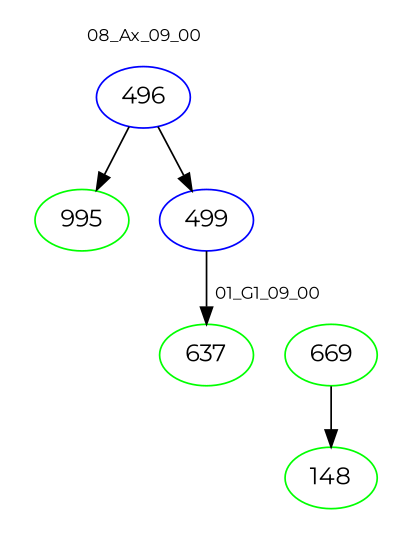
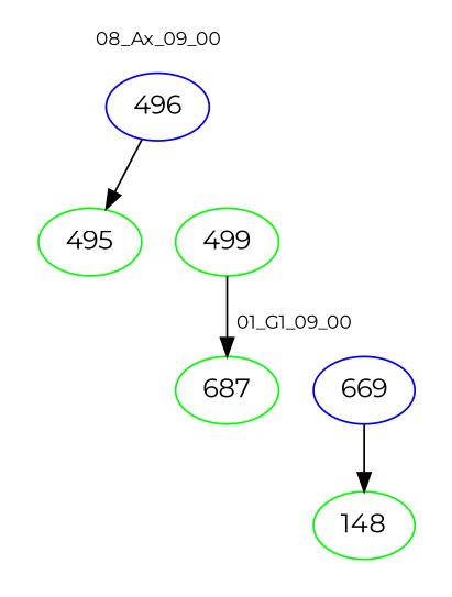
  digraph {
    fontname=Montserrat
    node [color=green fontname=Montserrat]
    edge [color=black fontname=Montserrat]
    n1 [color=blue label=496]
-   n2 [label=995]
-   n3 [color=blue label=499]
-   n4 [label=669]
+   n2 [label=495]
+   n3 [label=499]
+   n4 [color=blue label=669]
    n5 [label=148]
-   n6 [label=637]
+   n6 [label=687]
    subgraph cluster_1 {
      color=white
      fontsize=10
      label="08_Ax_09_00"
      n1
      n2
      n3
    }
    subgraph cluster_2 {
      color=white
      fontsize=10
      label="01_G1_09_00"
      n4
      n5
      n6
    }
    n1 -> n2
-   n1 -> n3
    n3 -> n6
    n4 -> n5
  }
